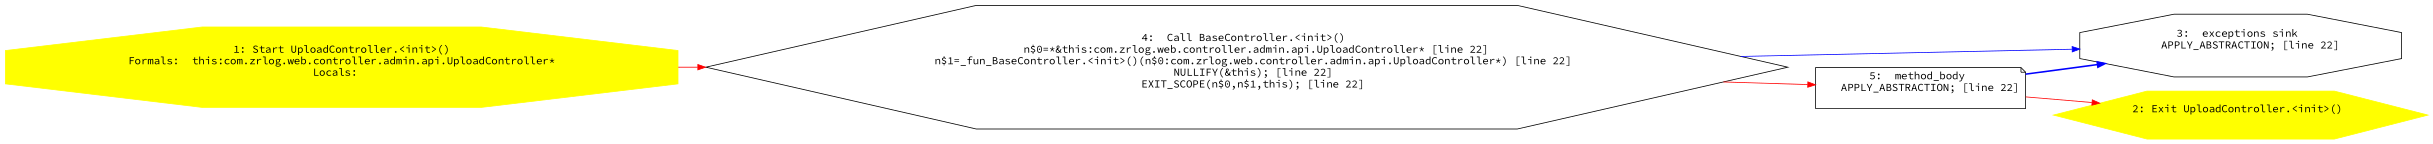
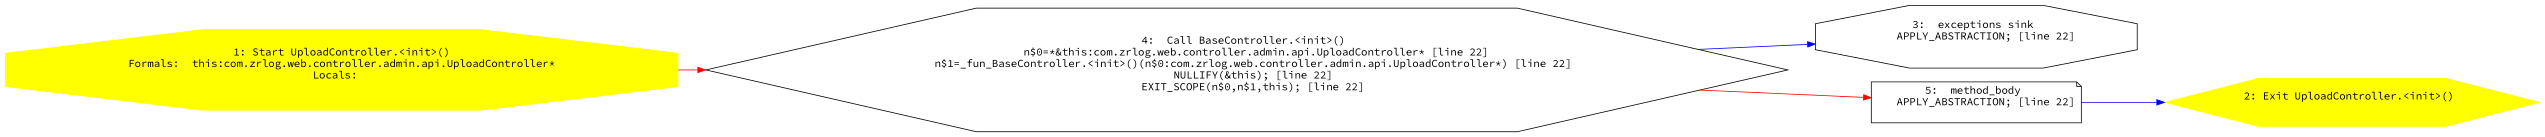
  digraph {
    fontname="Source Code Pro"
    rankdir=LR
    node [fontname="Source Code Pro" shape=octagon]
    edge [color=red fontname="Source Code Pro" style=solid]
    n1 [color=yellow label="1: Start UploadController.<init>()\nFormals:  this:com.zrlog.web.controller.admin.api.UploadController*\nLocals:  \n  " style=filled]
    n2 [label="4:  Call BaseController.<init>() \n   n$0=*&this:com.zrlog.web.controller.admin.api.UploadController* [line 22]\n  n$1=_fun_BaseController.<init>()(n$0:com.zrlog.web.controller.admin.api.UploadController*) [line 22]\n  NULLIFY(&this); [line 22]\n  EXIT_SCOPE(n$0,n$1,this); [line 22]\n " shape=hexagon]
    n3 [label="3:  exceptions sink \n   APPLY_ABSTRACTION; [line 22]\n "]
    n4 [label="5:  method_body \n   APPLY_ABSTRACTION; [line 22]\n " shape=note]
    n5 [color=yellow label="2: Exit UploadController.<init>() \n  " shape=hexagon style=filled]
    n1 -> n2
    n2 -> n3 [color=blue]
    n2 -> n4
-   n4 -> n3 [color=blue style=bold]
-   n4 -> n5
+   n4 -> n5 [color=blue]
  }
